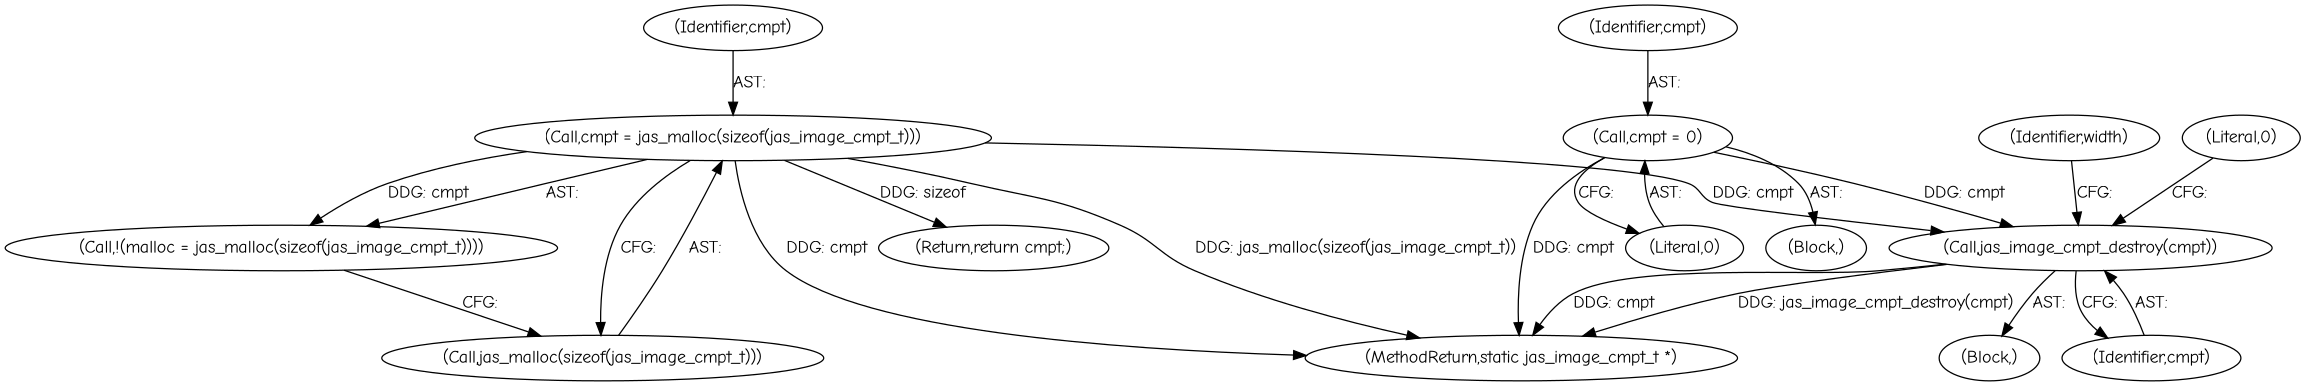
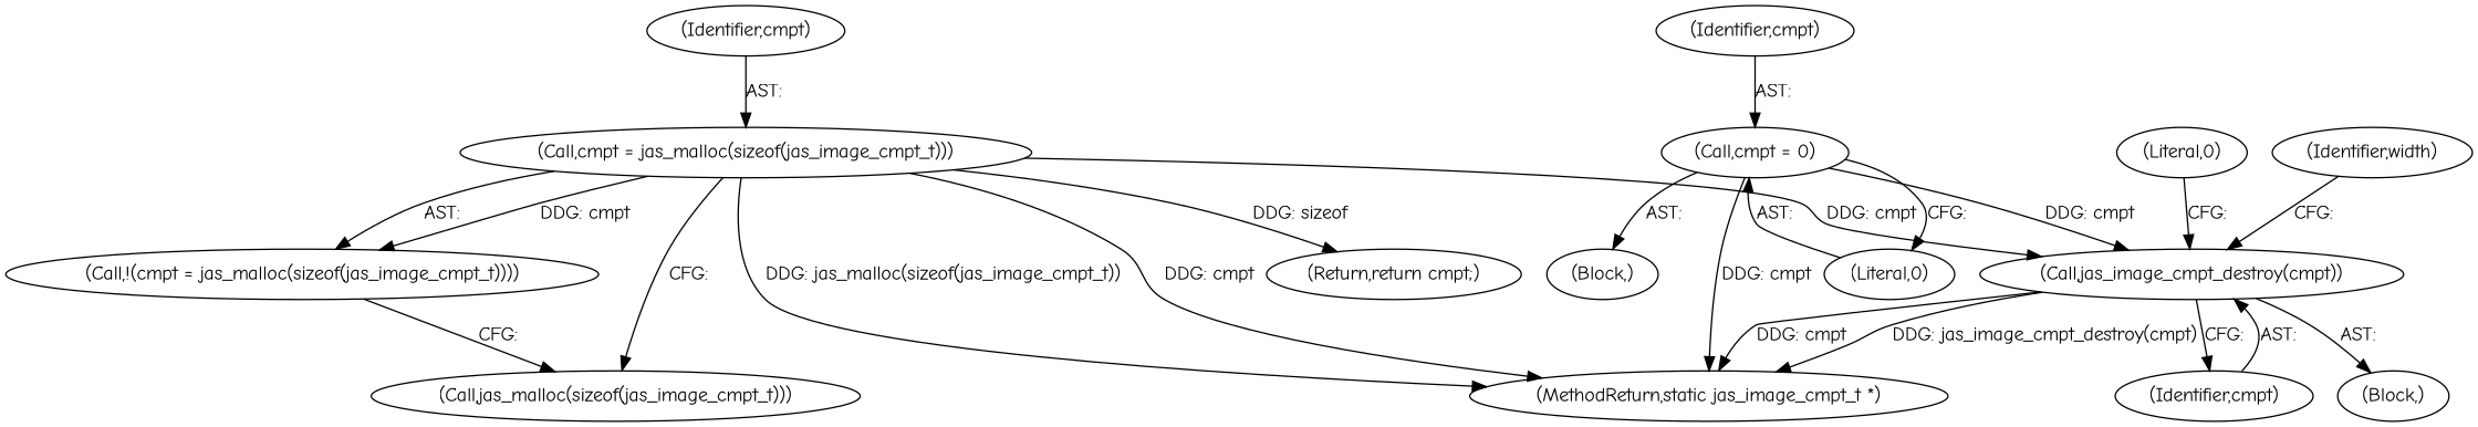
  digraph {
    fontname="Comic Neue"
    node [fontname="Comic Neue"]
    edge [fontname="Comic Neue"]
    n1 [label="(Call,jas_image_cmpt_destroy(cmpt))"]
    n2 [label="(Identifier,cmpt)"]
    n3 [label="(Block,)"]
    n4 [label="(MethodReturn,static jas_image_cmpt_t *)"]
    n5 [label="(Call,cmpt = jas_malloc(sizeof(jas_image_cmpt_t)))"]
-   n6 [label="(Call,!(malloc = jas_malloc(sizeof(jas_image_cmpt_t))))"]
+   n6 [label="(Call,!(cmpt = jas_malloc(sizeof(jas_image_cmpt_t))))"]
    n7 [label="(Call,jas_malloc(sizeof(jas_image_cmpt_t)))"]
    n8 [label="(Return,return cmpt;)"]
    n9 [label="(Call,cmpt = 0)"]
    n10 [label="(Literal,0)"]
    n11 [label="(Block,)"]
    n12 [label="(Identifier,cmpt)"]
    n13 [label="(Literal,0)"]
    n14 [label="(Identifier,cmpt)"]
    n15 [label="(Identifier,width)"]
    n1 -> n2 [label="CFG: "]
    n1 -> n3 [label="AST: "]
    n1 -> n4 [label="DDG: cmpt"]
    n1 -> n4 [label="DDG: jas_image_cmpt_destroy(cmpt)"]
    n2 -> n1 [label="AST: "]
    n5 -> n1 [label="DDG: cmpt"]
    n5 -> n4 [label="DDG: jas_malloc(sizeof(jas_image_cmpt_t))"]
    n5 -> n4 [label="DDG: cmpt"]
    n5 -> n6 [label="AST: "]
    n5 -> n6 [label="DDG: cmpt"]
    n5 -> n7 [label="CFG: "]
    n5 -> n8 [label="DDG: sizeof"]
    n6 -> n7 [label="CFG: "]
-   n7 -> n5 [label="AST: "]
    n9 -> n1 [label="DDG: cmpt"]
    n9 -> n4 [label="DDG: cmpt"]
    n9 -> n10 [label="CFG: "]
    n9 -> n11 [label="AST: "]
    n10 -> n9 [label="AST: "]
    n12 -> n5 [label="AST: "]
    n13 -> n1 [label="CFG: "]
    n14 -> n9 [label="AST: "]
    n15 -> n1 [label="CFG: "]
  }
